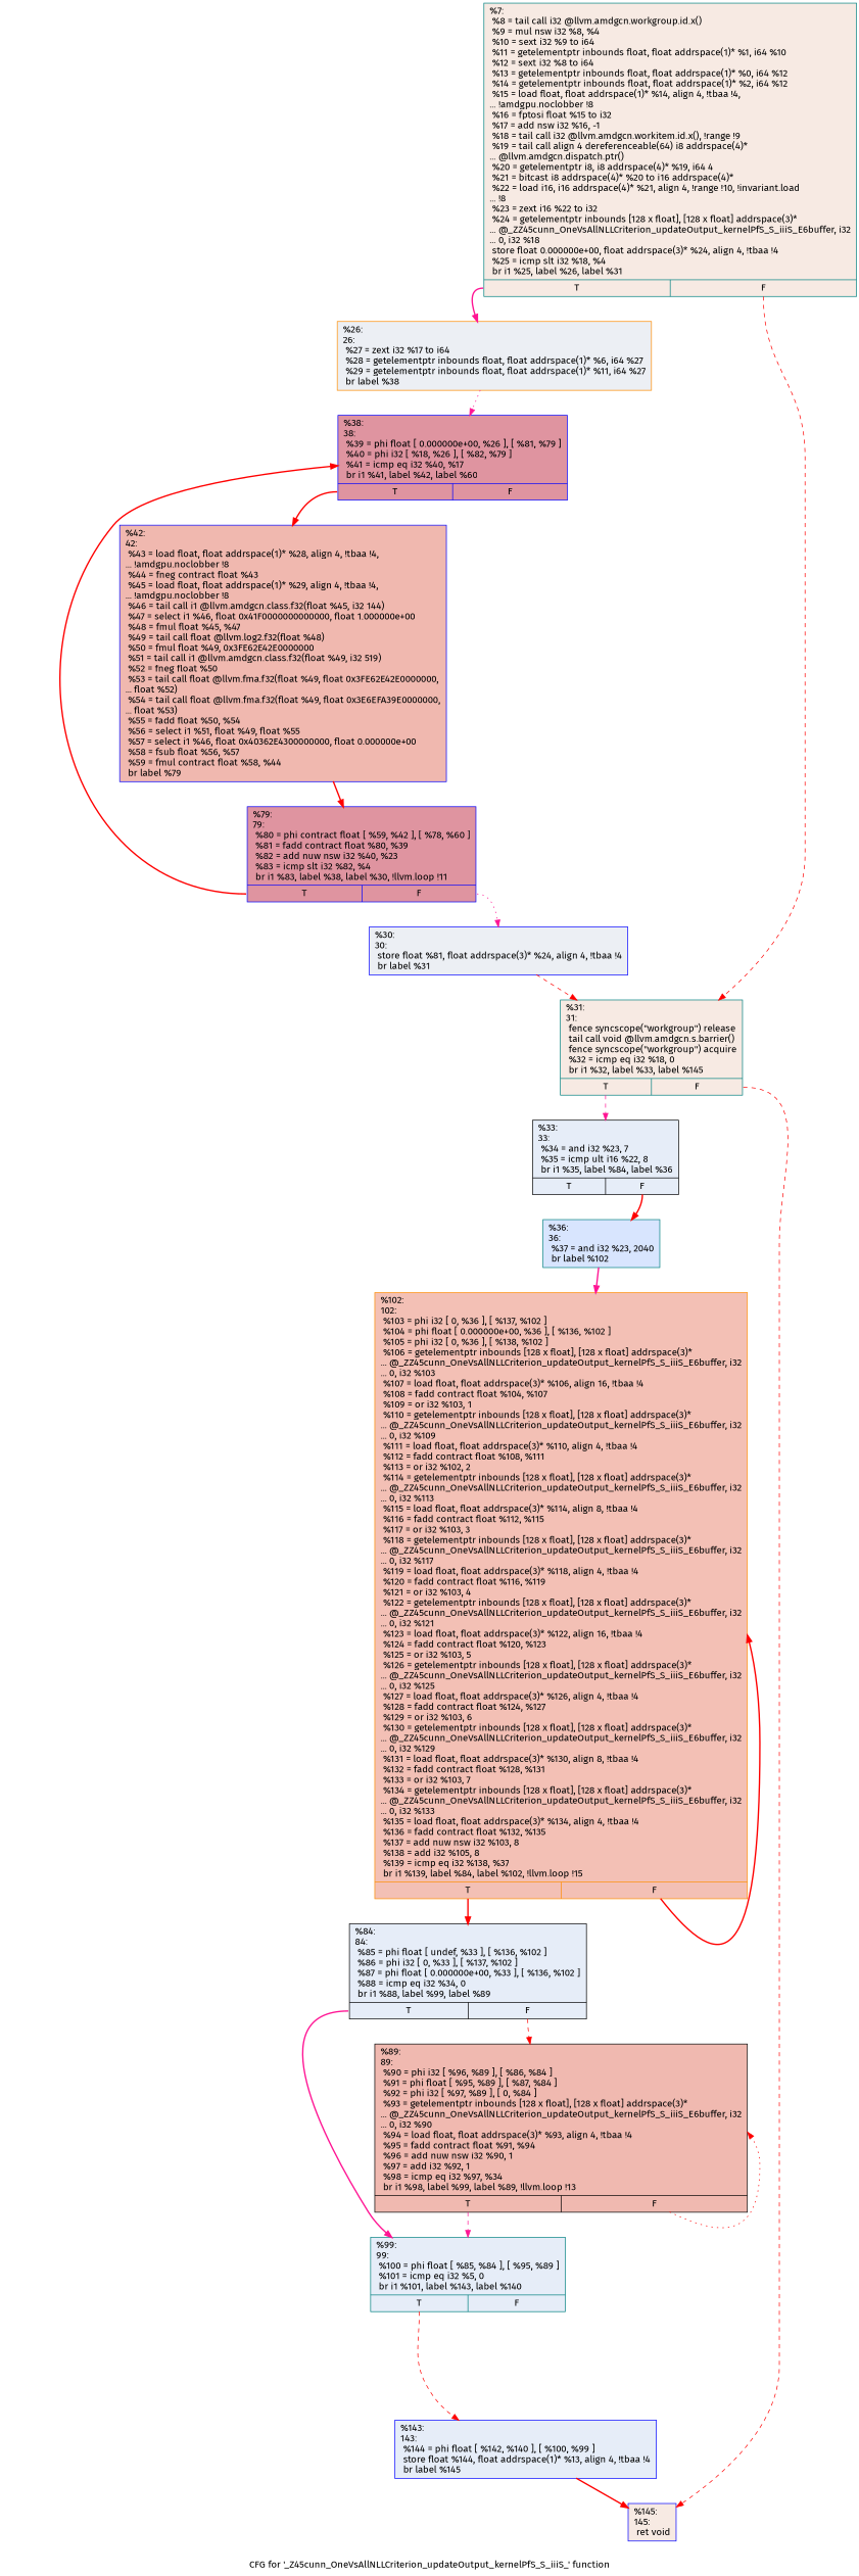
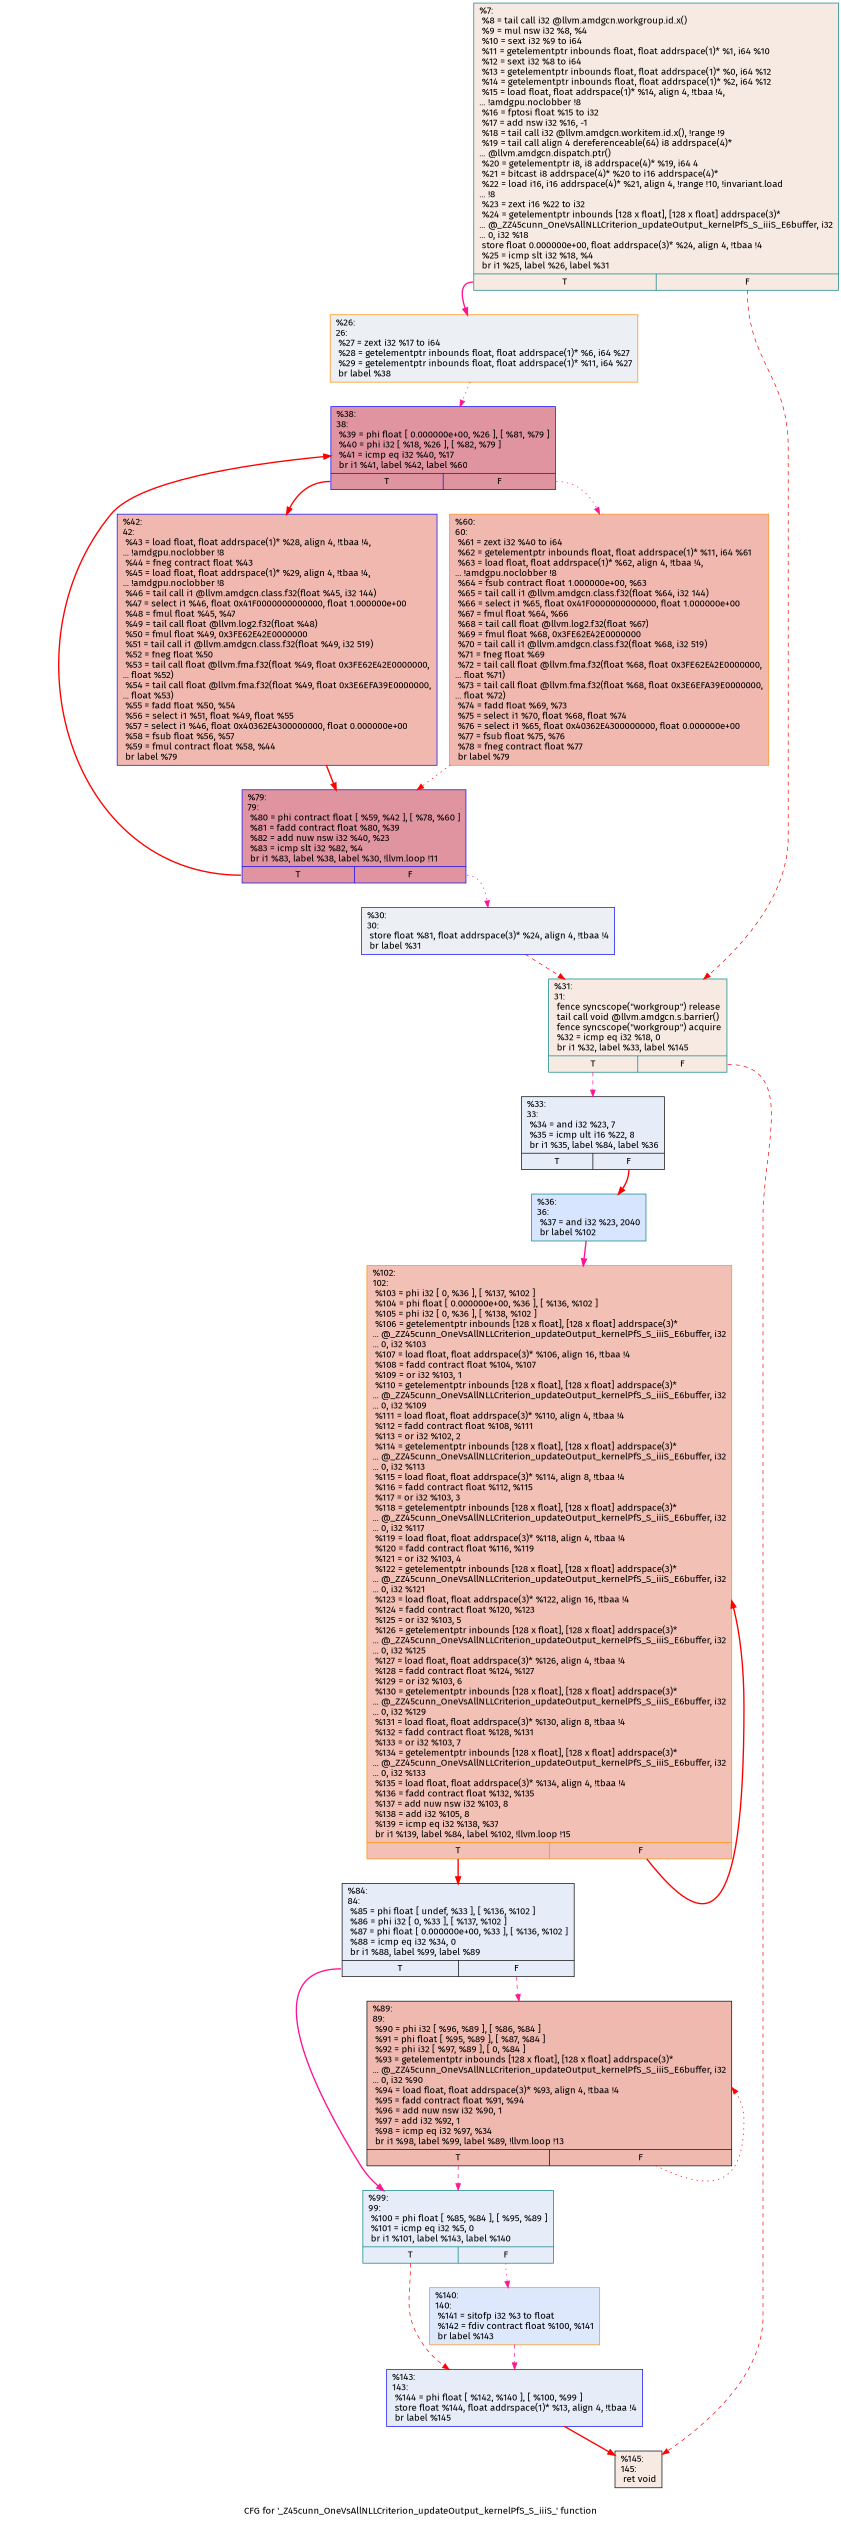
  digraph {
    fontname="Fira Sans"
    label="CFG for '_Z45cunn_OneVsAllNLLCriterion_updateOutput_kernelPfS_S_iiiS_' function"
    node [color=blue fillcolor="#c7d7f070" fontname="Fira Sans" shape=record style=filled]
    edge [color=red fontname="Fira Sans" style=bold tailport=s0]
    n1 [color=teal fillcolor="#eed0c070" label="{%7:\l  %8 = tail call i32 @llvm.amdgcn.workgroup.id.x()\l  %9 = mul nsw i32 %8, %4\l  %10 = sext i32 %9 to i64\l  %11 = getelementptr inbounds float, float addrspace(1)* %1, i64 %10\l  %12 = sext i32 %8 to i64\l  %13 = getelementptr inbounds float, float addrspace(1)* %0, i64 %12\l  %14 = getelementptr inbounds float, float addrspace(1)* %2, i64 %12\l  %15 = load float, float addrspace(1)* %14, align 4, !tbaa !4,\l... !amdgpu.noclobber !8\l  %16 = fptosi float %15 to i32\l  %17 = add nsw i32 %16, -1\l  %18 = tail call i32 @llvm.amdgcn.workitem.id.x(), !range !9\l  %19 = tail call align 4 dereferenceable(64) i8 addrspace(4)*\l... @llvm.amdgcn.dispatch.ptr()\l  %20 = getelementptr i8, i8 addrspace(4)* %19, i64 4\l  %21 = bitcast i8 addrspace(4)* %20 to i16 addrspace(4)*\l  %22 = load i16, i16 addrspace(4)* %21, align 4, !range !10, !invariant.load\l... !8\l  %23 = zext i16 %22 to i32\l  %24 = getelementptr inbounds [128 x float], [128 x float] addrspace(3)*\l... @_ZZ45cunn_OneVsAllNLLCriterion_updateOutput_kernelPfS_S_iiiS_E6buffer, i32\l... 0, i32 %18\l  store float 0.000000e+00, float addrspace(3)* %24, align 4, !tbaa !4\l  %25 = icmp slt i32 %18, %4\l  br i1 %25, label %26, label %31\l|{<s0>T|<s1>F}}"]
    n2 [color=darkorange fillcolor="#d4dbe670" label="{%26:\l26:                                               \l  %27 = zext i32 %17 to i64\l  %28 = getelementptr inbounds float, float addrspace(1)* %6, i64 %27\l  %29 = getelementptr inbounds float, float addrspace(1)* %11, i64 %27\l  br label %38\l}"]
    n3 [color=teal fillcolor="#eed0c070" label="{%31:\l31:                                               \l  fence syncscope(\"workgroup\") release\l  tail call void @llvm.amdgcn.s.barrier()\l  fence syncscope(\"workgroup\") acquire\l  %32 = icmp eq i32 %18, 0\l  br i1 %32, label %33, label %145\l|{<s0>T|<s1>F}}"]
    n4 [fillcolor="#b70d2870" label="{%38:\l38:                                               \l  %39 = phi float [ 0.000000e+00, %26 ], [ %81, %79 ]\l  %40 = phi i32 [ %18, %26 ], [ %82, %79 ]\l  %41 = icmp eq i32 %40, %17\l  br i1 %41, label %42, label %60\l|{<s0>T|<s1>F}}"]
    n5 [color=black label="{%33:\l33:                                               \l  %34 = and i32 %23, 7\l  %35 = icmp ult i16 %22, 8\l  br i1 %35, label %84, label %36\l|{<s0>T|<s1>F}}"]
-   n6 [fillcolor="#eed0c070" label="{%145:\l145:                                              \l  ret void\l}"]
+   n6 [color=black fillcolor="#eed0c070" label="{%145:\l145:                                              \l  ret void\l}"]
    n7 [fillcolor="#dc5d4a70" label="{%42:\l42:                                               \l  %43 = load float, float addrspace(1)* %28, align 4, !tbaa !4,\l... !amdgpu.noclobber !8\l  %44 = fneg contract float %43\l  %45 = load float, float addrspace(1)* %29, align 4, !tbaa !4,\l... !amdgpu.noclobber !8\l  %46 = tail call i1 @llvm.amdgcn.class.f32(float %45, i32 144)\l  %47 = select i1 %46, float 0x41F0000000000000, float 1.000000e+00\l  %48 = fmul float %45, %47\l  %49 = tail call float @llvm.log2.f32(float %48)\l  %50 = fmul float %49, 0x3FE62E42E0000000\l  %51 = tail call i1 @llvm.amdgcn.class.f32(float %49, i32 519)\l  %52 = fneg float %50\l  %53 = tail call float @llvm.fma.f32(float %49, float 0x3FE62E42E0000000,\l... float %52)\l  %54 = tail call float @llvm.fma.f32(float %49, float 0x3E6EFA39E0000000,\l... float %53)\l  %55 = fadd float %50, %54\l  %56 = select i1 %51, float %49, float %55\l  %57 = select i1 %46, float 0x40362E4300000000, float 0.000000e+00\l  %58 = fsub float %56, %57\l  %59 = fmul contract float %58, %44\l  br label %79\l}"]
+   n8 [color=darkorange fillcolor="#dc5d4a70" label="{%60:\l60:                                               \l  %61 = zext i32 %40 to i64\l  %62 = getelementptr inbounds float, float addrspace(1)* %11, i64 %61\l  %63 = load float, float addrspace(1)* %62, align 4, !tbaa !4,\l... !amdgpu.noclobber !8\l  %64 = fsub contract float 1.000000e+00, %63\l  %65 = tail call i1 @llvm.amdgcn.class.f32(float %64, i32 144)\l  %66 = select i1 %65, float 0x41F0000000000000, float 1.000000e+00\l  %67 = fmul float %64, %66\l  %68 = tail call float @llvm.log2.f32(float %67)\l  %69 = fmul float %68, 0x3FE62E42E0000000\l  %70 = tail call i1 @llvm.amdgcn.class.f32(float %68, i32 519)\l  %71 = fneg float %69\l  %72 = tail call float @llvm.fma.f32(float %68, float 0x3FE62E42E0000000,\l... float %71)\l  %73 = tail call float @llvm.fma.f32(float %68, float 0x3E6EFA39E0000000,\l... float %72)\l  %74 = fadd float %69, %73\l  %75 = select i1 %70, float %68, float %74\l  %76 = select i1 %65, float 0x40362E4300000000, float 0.000000e+00\l  %77 = fsub float %75, %76\l  %78 = fneg contract float %77\l  br label %79\l}"]
    n9 [color=teal fillcolor="#a7c5fe70" label="{%36:\l36:                                               \l  %37 = and i32 %23, 2040\l  br label %102\l}"]
    n10 [fillcolor="#b70d2870" label="{%79:\l79:                                               \l  %80 = phi contract float [ %59, %42 ], [ %78, %60 ]\l  %81 = fadd contract float %80, %39\l  %82 = add nuw nsw i32 %40, %23\l  %83 = icmp slt i32 %82, %4\l  br i1 %83, label %38, label %30, !llvm.loop !11\l|{<s0>T|<s1>F}}"]
    n11 [fillcolor="#d4dbe670" label="{%30:\l30:                                               \l  store float %81, float addrspace(3)* %24, align 4, !tbaa !4\l  br label %31\l}"]
    n12 [color=black label="{%84:\l84:                                               \l  %85 = phi float [ undef, %33 ], [ %136, %102 ]\l  %86 = phi i32 [ 0, %33 ], [ %137, %102 ]\l  %87 = phi float [ 0.000000e+00, %33 ], [ %136, %102 ]\l  %88 = icmp eq i32 %34, 0\l  br i1 %88, label %99, label %89\l|{<s0>T|<s1>F}}"]
    n13 [color=teal label="{%99:\l99:                                               \l  %100 = phi float [ %85, %84 ], [ %95, %89 ]\l  %101 = icmp eq i32 %5, 0\l  br i1 %101, label %143, label %140\l|{<s0>T|<s1>F}}"]
    n14 [color=black fillcolor="#de614d70" label="{%89:\l89:                                               \l  %90 = phi i32 [ %96, %89 ], [ %86, %84 ]\l  %91 = phi float [ %95, %89 ], [ %87, %84 ]\l  %92 = phi i32 [ %97, %89 ], [ 0, %84 ]\l  %93 = getelementptr inbounds [128 x float], [128 x float] addrspace(3)*\l... @_ZZ45cunn_OneVsAllNLLCriterion_updateOutput_kernelPfS_S_iiiS_E6buffer, i32\l... 0, i32 %90\l  %94 = load float, float addrspace(3)* %93, align 4, !tbaa !4\l  %95 = fadd contract float %91, %94\l  %96 = add nuw nsw i32 %90, 1\l  %97 = add i32 %92, 1\l  %98 = icmp eq i32 %97, %34\l  br i1 %98, label %99, label %89, !llvm.loop !13\l|{<s0>T|<s1>F}}"]
    n15 [color=darkorange fillcolor="#e5705870" label="{%102:\l102:                                              \l  %103 = phi i32 [ 0, %36 ], [ %137, %102 ]\l  %104 = phi float [ 0.000000e+00, %36 ], [ %136, %102 ]\l  %105 = phi i32 [ 0, %36 ], [ %138, %102 ]\l  %106 = getelementptr inbounds [128 x float], [128 x float] addrspace(3)*\l... @_ZZ45cunn_OneVsAllNLLCriterion_updateOutput_kernelPfS_S_iiiS_E6buffer, i32\l... 0, i32 %103\l  %107 = load float, float addrspace(3)* %106, align 16, !tbaa !4\l  %108 = fadd contract float %104, %107\l  %109 = or i32 %103, 1\l  %110 = getelementptr inbounds [128 x float], [128 x float] addrspace(3)*\l... @_ZZ45cunn_OneVsAllNLLCriterion_updateOutput_kernelPfS_S_iiiS_E6buffer, i32\l... 0, i32 %109\l  %111 = load float, float addrspace(3)* %110, align 4, !tbaa !4\l  %112 = fadd contract float %108, %111\l  %113 = or i32 %102, 2\l  %114 = getelementptr inbounds [128 x float], [128 x float] addrspace(3)*\l... @_ZZ45cunn_OneVsAllNLLCriterion_updateOutput_kernelPfS_S_iiiS_E6buffer, i32\l... 0, i32 %113\l  %115 = load float, float addrspace(3)* %114, align 8, !tbaa !4\l  %116 = fadd contract float %112, %115\l  %117 = or i32 %103, 3\l  %118 = getelementptr inbounds [128 x float], [128 x float] addrspace(3)*\l... @_ZZ45cunn_OneVsAllNLLCriterion_updateOutput_kernelPfS_S_iiiS_E6buffer, i32\l... 0, i32 %117\l  %119 = load float, float addrspace(3)* %118, align 4, !tbaa !4\l  %120 = fadd contract float %116, %119\l  %121 = or i32 %103, 4\l  %122 = getelementptr inbounds [128 x float], [128 x float] addrspace(3)*\l... @_ZZ45cunn_OneVsAllNLLCriterion_updateOutput_kernelPfS_S_iiiS_E6buffer, i32\l... 0, i32 %121\l  %123 = load float, float addrspace(3)* %122, align 16, !tbaa !4\l  %124 = fadd contract float %120, %123\l  %125 = or i32 %103, 5\l  %126 = getelementptr inbounds [128 x float], [128 x float] addrspace(3)*\l... @_ZZ45cunn_OneVsAllNLLCriterion_updateOutput_kernelPfS_S_iiiS_E6buffer, i32\l... 0, i32 %125\l  %127 = load float, float addrspace(3)* %126, align 4, !tbaa !4\l  %128 = fadd contract float %124, %127\l  %129 = or i32 %103, 6\l  %130 = getelementptr inbounds [128 x float], [128 x float] addrspace(3)*\l... @_ZZ45cunn_OneVsAllNLLCriterion_updateOutput_kernelPfS_S_iiiS_E6buffer, i32\l... 0, i32 %129\l  %131 = load float, float addrspace(3)* %130, align 8, !tbaa !4\l  %132 = fadd contract float %128, %131\l  %133 = or i32 %103, 7\l  %134 = getelementptr inbounds [128 x float], [128 x float] addrspace(3)*\l... @_ZZ45cunn_OneVsAllNLLCriterion_updateOutput_kernelPfS_S_iiiS_E6buffer, i32\l... 0, i32 %133\l  %135 = load float, float addrspace(3)* %134, align 4, !tbaa !4\l  %136 = fadd contract float %132, %135\l  %137 = add nuw nsw i32 %103, 8\l  %138 = add i32 %105, 8\l  %139 = icmp eq i32 %138, %37\l  br i1 %139, label %84, label %102, !llvm.loop !15\l|{<s0>T|<s1>F}}"]
    n16 [label="{%143:\l143:                                              \l  %144 = phi float [ %142, %140 ], [ %100, %99 ]\l  store float %144, float addrspace(1)* %13, align 4, !tbaa !4\l  br label %145\l}"]
+   n17 [color=darkorange fillcolor="#b2ccfb70" label="{%140:\l140:                                              \l  %141 = sitofp i32 %3 to float\l  %142 = fdiv contract float %100, %141\l  br label %143\l}"]
    n1 -> n2 [color=deeppink]
    n1 -> n3 [style=dashed tailport=s1]
    n2 -> n4 [color=deeppink style=dotted]
    n3 -> n5 [color=deeppink style=dashed]
    n3 -> n6 [style=dashed tailport=s1]
    n4 -> n7
+   n4 -> n8 [color=deeppink style=dotted tailport=s1]
    n5 -> n9 [tailport=s1]
    n7 -> n10
+   n8 -> n10 [style=dotted]
    n9 -> n15 [color=deeppink]
    n10 -> n4
    n10 -> n11 [color=deeppink style=dotted tailport=s1]
    n11 -> n3 [style=dashed]
    n12 -> n13 [color=deeppink]
-   n12 -> n14 [style=dashed tailport=s1]
+   n12 -> n14 [color=deeppink style=dashed tailport=s1]
    n13 -> n16 [style=dashed]
+   n13 -> n17 [color=deeppink style=dotted tailport=s1]
    n14 -> n13 [color=deeppink style=dashed]
    n14 -> n14 [style=dotted tailport=s1]
    n15 -> n12
    n15 -> n15 [tailport=s1]
    n16 -> n6
+   n17 -> n16 [color=deeppink style=dashed]
  }
